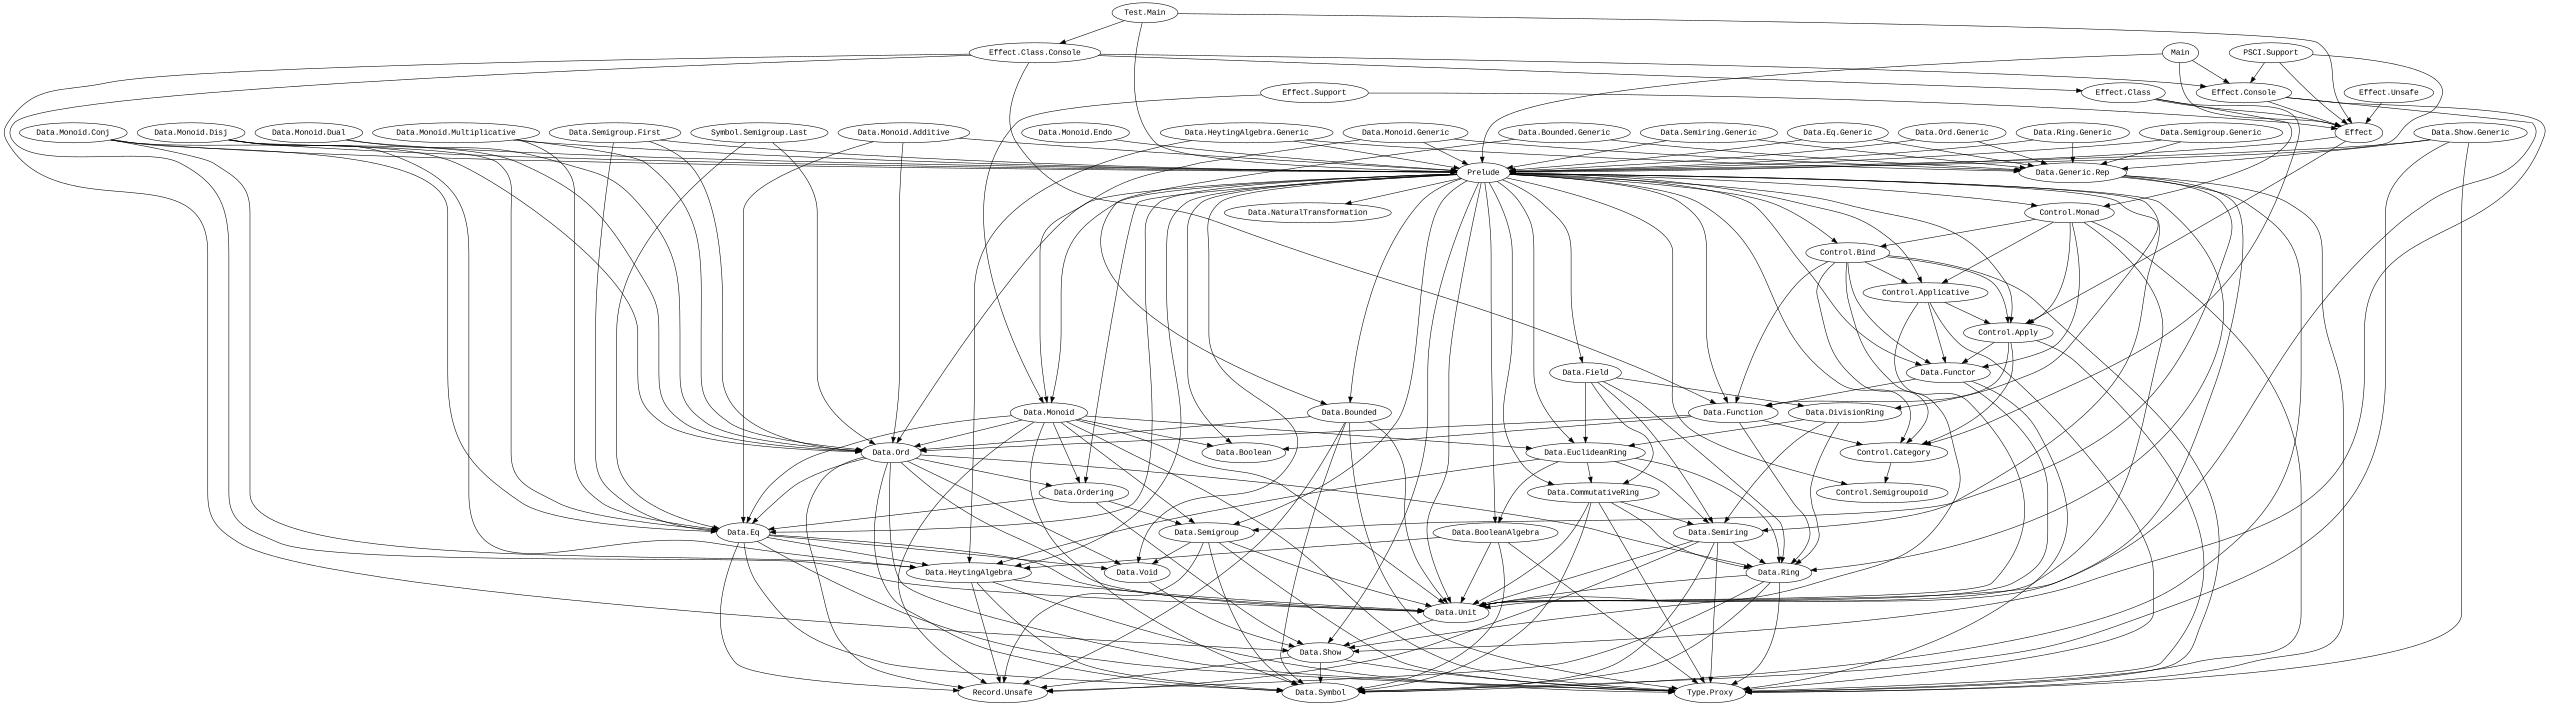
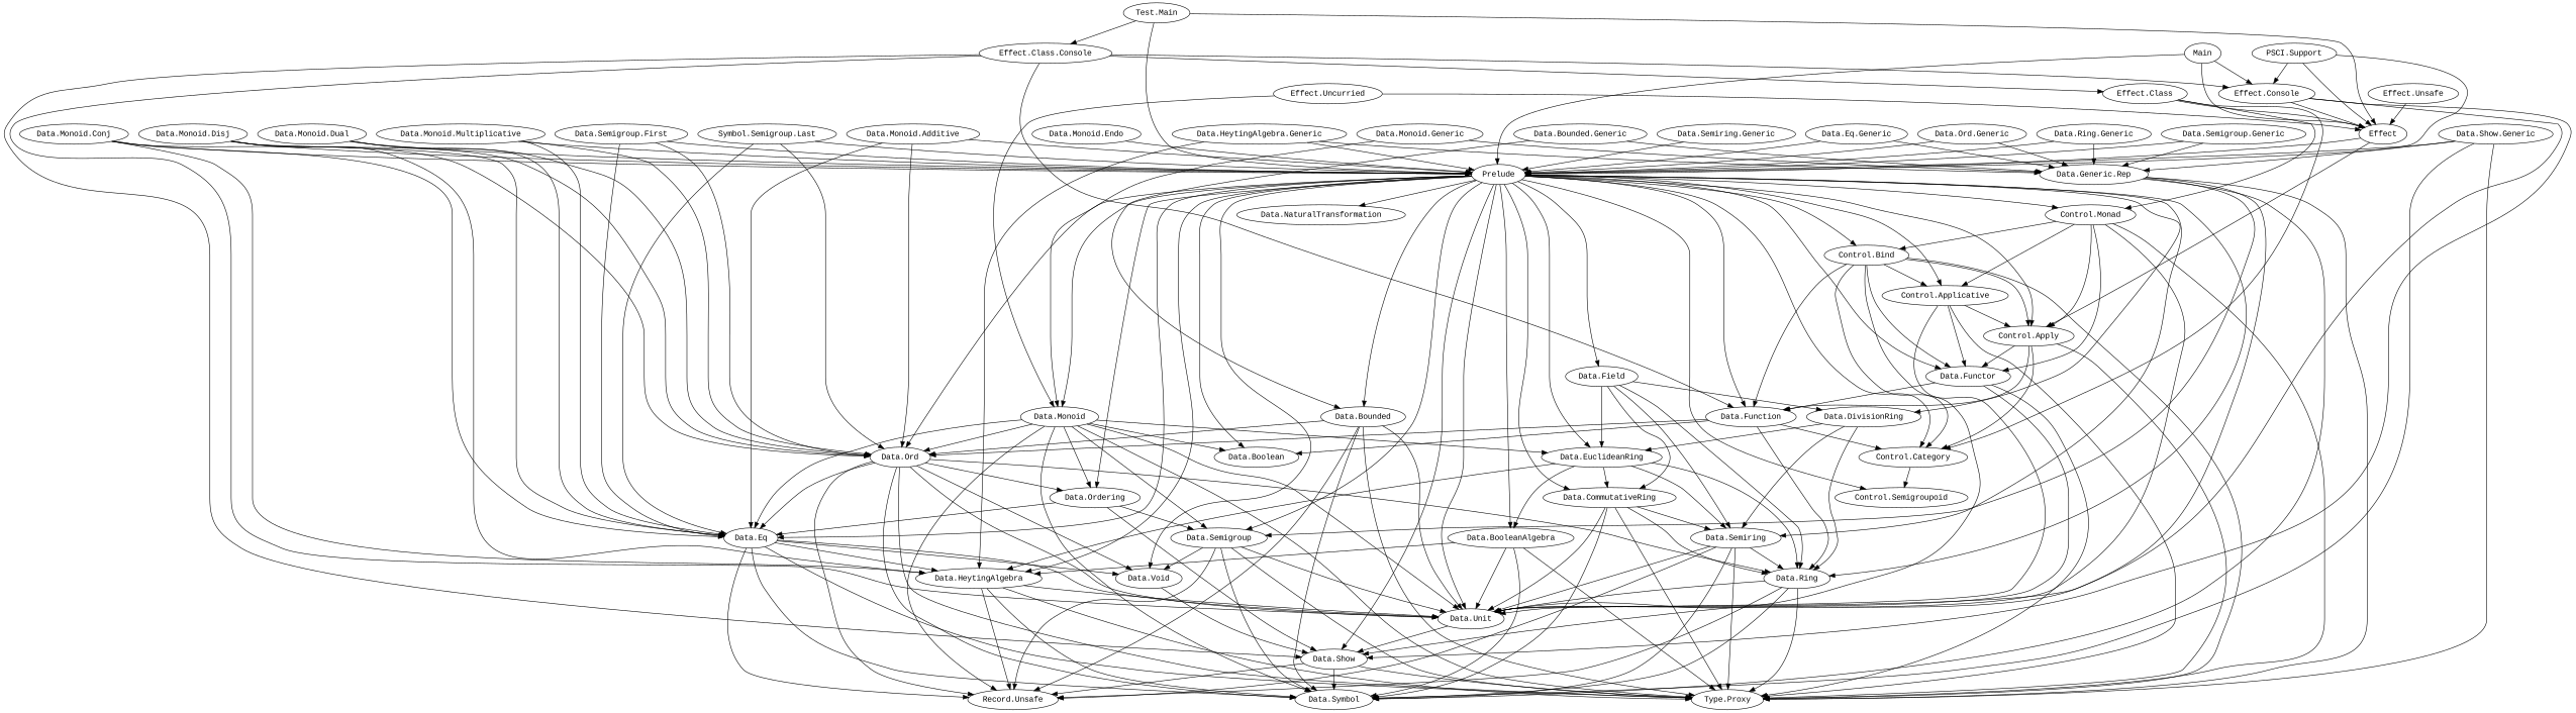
  strict digraph {
    fontname="Liberation Mono"
    node [fontname="Liberation Mono"]
    edge [fontname="Liberation Mono"]
    "Control.Applicative"
    "Control.Apply"
    "Data.Functor"
    "Data.Unit"
    "Type.Proxy"
    "Control.Category"
    "Data.Function"
    "Data.Show"
    "Control.Semigroupoid"
    "Data.Ord"
    "Data.Ring"
    "Data.Boolean"
    "Data.Symbol"
    "Record.Unsafe"
    "Data.Eq"
    "Data.Void"
    "Data.Ordering"
    "Control.Bind"
    "Control.Monad"
    "Data.BooleanAlgebra"
    "Data.HeytingAlgebra"
    "Data.Bounded"
    "Data.Semigroup"
    "Data.Bounded.Generic"
    "Data.Generic.Rep"
    "Data.CommutativeRing"
    "Data.Semiring"
    "Data.DivisionRing"
    "Data.EuclideanRing"
    "Data.Eq.Generic"
    Prelude
    "Data.Field"
    "Data.Monoid"
    "Data.NaturalTransformation"
    "Data.HeytingAlgebra.Generic"
    "Data.Monoid.Additive"
    "Data.Monoid.Conj"
    "Data.Monoid.Disj"
    "Data.Monoid.Dual"
    "Data.Monoid.Endo"
    "Data.Monoid.Generic"
    "Data.Monoid.Multiplicative"
    "Data.Ord.Generic"
    "Data.Ring.Generic"
    "Data.Semigroup.First"
    "Data.Semigroup.Generic"
    n47 [label="Symbol.Semigroup.Last"]
    "Data.Semiring.Generic"
    "Data.Show.Generic"
    Effect
    "Effect.Class"
    "Effect.Class.Console"
    "Effect.Console"
-   "Effect.Uncurried" [label="Effect.Support"]
+   "Effect.Uncurried"
    "Effect.Unsafe"
    Main
    "PSCI.Support"
    "Test.Main"
    "Control.Applicative" -> "Control.Apply"
    "Control.Applicative" -> "Data.Functor"
    "Control.Applicative" -> "Data.Unit"
    "Control.Applicative" -> "Type.Proxy"
    "Control.Apply" -> "Data.Functor"
    "Control.Apply" -> "Type.Proxy"
    "Control.Apply" -> "Control.Category"
    "Control.Apply" -> "Data.Function"
    "Data.Functor" -> "Data.Unit"
    "Data.Functor" -> "Type.Proxy"
    "Data.Functor" -> "Data.Function"
    "Data.Unit" -> "Data.Show"
    "Control.Category" -> "Control.Semigroupoid"
    "Data.Function" -> "Control.Category"
    "Data.Function" -> "Data.Ord"
    "Data.Function" -> "Data.Ring"
    "Data.Function" -> "Data.Boolean"
    "Data.Show" -> "Type.Proxy"
    "Data.Show" -> "Data.Symbol"
    "Data.Show" -> "Record.Unsafe"
    "Data.Ord" -> "Data.Unit"
    "Data.Ord" -> "Type.Proxy"
    "Data.Ord" -> "Data.Ring"
    "Data.Ord" -> "Data.Symbol"
    "Data.Ord" -> "Record.Unsafe"
    "Data.Ord" -> "Data.Eq"
    "Data.Ord" -> "Data.Void"
    "Data.Ord" -> "Data.Ordering"
    "Data.Ring" -> "Data.Unit"
    "Data.Ring" -> "Type.Proxy"
    "Data.Ring" -> "Data.Symbol"
    "Data.Ring" -> "Record.Unsafe"
    "Data.Eq" -> "Data.Unit"
    "Data.Eq" -> "Type.Proxy"
    "Data.Eq" -> "Data.Symbol"
    "Data.Eq" -> "Record.Unsafe"
    "Data.Eq" -> "Data.Void"
    "Data.Eq" -> "Data.HeytingAlgebra"
    "Data.Void" -> "Data.Show"
    "Data.Ordering" -> "Data.Show"
    "Data.Ordering" -> "Data.Eq"
    "Data.Ordering" -> "Data.Semigroup"
    "Control.Bind" -> "Control.Applicative"
    "Control.Bind" -> "Control.Apply"
    "Control.Bind" -> "Data.Functor"
    "Control.Bind" -> "Data.Unit"
    "Control.Bind" -> "Type.Proxy"
    "Control.Bind" -> "Control.Category"
    "Control.Bind" -> "Data.Function"
    "Control.Monad" -> "Control.Applicative"
    "Control.Monad" -> "Control.Apply"
    "Control.Monad" -> "Data.Functor"
    "Control.Monad" -> "Data.Unit"
    "Control.Monad" -> "Type.Proxy"
    "Control.Monad" -> "Control.Bind"
    "Data.BooleanAlgebra" -> "Data.Unit"
    "Data.BooleanAlgebra" -> "Type.Proxy"
    "Data.BooleanAlgebra" -> "Data.Symbol"
    "Data.BooleanAlgebra" -> "Data.HeytingAlgebra"
    "Data.HeytingAlgebra" -> "Data.Unit"
    "Data.HeytingAlgebra" -> "Type.Proxy"
    "Data.HeytingAlgebra" -> "Data.Symbol"
    "Data.HeytingAlgebra" -> "Record.Unsafe"
    "Data.Bounded" -> "Data.Unit"
    "Data.Bounded" -> "Type.Proxy"
    "Data.Bounded" -> "Data.Ord"
    "Data.Bounded" -> "Data.Symbol"
    "Data.Bounded" -> "Record.Unsafe"
    "Data.Semigroup" -> "Data.Unit"
    "Data.Semigroup" -> "Type.Proxy"
    "Data.Semigroup" -> "Data.Symbol"
    "Data.Semigroup" -> "Record.Unsafe"
    "Data.Semigroup" -> "Data.Void"
    "Data.Bounded.Generic" -> "Data.Bounded"
    "Data.Bounded.Generic" -> "Data.Generic.Rep"
    "Data.Generic.Rep" -> "Type.Proxy"
    "Data.Generic.Rep" -> "Data.Show"
    "Data.Generic.Rep" -> "Data.Symbol"
    "Data.Generic.Rep" -> "Data.Semigroup"
    "Data.CommutativeRing" -> "Data.Unit"
    "Data.CommutativeRing" -> "Type.Proxy"
    "Data.CommutativeRing" -> "Data.Ring"
    "Data.CommutativeRing" -> "Data.Symbol"
    "Data.CommutativeRing" -> "Data.Semiring"
    "Data.Semiring" -> "Data.Unit"
    "Data.Semiring" -> "Type.Proxy"
    "Data.Semiring" -> "Data.Ring"
    "Data.Semiring" -> "Data.Symbol"
    "Data.Semiring" -> "Record.Unsafe"
    "Data.DivisionRing" -> "Data.Ring"
    "Data.DivisionRing" -> "Data.Semiring"
    "Data.DivisionRing" -> "Data.EuclideanRing"
    "Data.EuclideanRing" -> "Data.Ring"
    "Data.EuclideanRing" -> "Data.BooleanAlgebra"
    "Data.EuclideanRing" -> "Data.HeytingAlgebra"
    "Data.EuclideanRing" -> "Data.CommutativeRing"
    "Data.EuclideanRing" -> "Data.Semiring"
    "Data.Eq.Generic" -> "Data.Generic.Rep"
    "Data.Eq.Generic" -> Prelude
    Prelude -> "Control.Applicative"
    Prelude -> "Control.Apply"
    Prelude -> "Data.Functor"
    Prelude -> "Data.Unit"
    Prelude -> "Control.Category"
    Prelude -> "Data.Function"
    Prelude -> "Data.Show"
    Prelude -> "Control.Semigroupoid"
    Prelude -> "Data.Ord"
    Prelude -> "Data.Ring"
    Prelude -> "Data.Boolean"
    Prelude -> "Data.Eq"
    Prelude -> "Data.Void"
    Prelude -> "Data.Ordering"
    Prelude -> "Control.Bind"
    Prelude -> "Control.Monad"
    Prelude -> "Data.BooleanAlgebra"
    Prelude -> "Data.HeytingAlgebra"
    Prelude -> "Data.Bounded"
    Prelude -> "Data.Semigroup"
    Prelude -> "Data.CommutativeRing"
    Prelude -> "Data.Semiring"
    Prelude -> "Data.DivisionRing"
    Prelude -> "Data.EuclideanRing"
    Prelude -> "Data.Field"
    Prelude -> "Data.Monoid"
    Prelude -> "Data.NaturalTransformation"
    "Data.Field" -> "Data.Ring"
    "Data.Field" -> "Data.CommutativeRing"
    "Data.Field" -> "Data.Semiring"
    "Data.Field" -> "Data.DivisionRing"
    "Data.Field" -> "Data.EuclideanRing"
    "Data.Monoid" -> "Data.Unit"
    "Data.Monoid" -> "Type.Proxy"
    "Data.Monoid" -> "Data.Ord"
    "Data.Monoid" -> "Data.Boolean"
    "Data.Monoid" -> "Data.Symbol"
    "Data.Monoid" -> "Record.Unsafe"
    "Data.Monoid" -> "Data.Eq"
    "Data.Monoid" -> "Data.Ordering"
    "Data.Monoid" -> "Data.Semigroup"
    "Data.Monoid" -> "Data.EuclideanRing"
    "Data.HeytingAlgebra.Generic" -> "Data.HeytingAlgebra"
    "Data.HeytingAlgebra.Generic" -> "Data.Generic.Rep"
    "Data.HeytingAlgebra.Generic" -> Prelude
    "Data.Monoid.Additive" -> "Data.Ord"
    "Data.Monoid.Additive" -> "Data.Eq"
    "Data.Monoid.Additive" -> Prelude
    "Data.Monoid.Conj" -> "Data.Ord"
    "Data.Monoid.Conj" -> "Data.Eq"
    "Data.Monoid.Conj" -> "Data.HeytingAlgebra"
    "Data.Monoid.Conj" -> Prelude
    "Data.Monoid.Disj" -> "Data.Ord"
    "Data.Monoid.Disj" -> "Data.Eq"
    "Data.Monoid.Disj" -> "Data.HeytingAlgebra"
    "Data.Monoid.Disj" -> Prelude
    "Data.Monoid.Dual" -> "Data.Ord"
+   "Data.Monoid.Dual" -> "Data.Eq"
    "Data.Monoid.Dual" -> Prelude
    "Data.Monoid.Endo" -> Prelude
    "Data.Monoid.Generic" -> "Data.Generic.Rep"
    "Data.Monoid.Generic" -> "Data.Monoid"
    "Data.Monoid.Multiplicative" -> "Data.Ord"
    "Data.Monoid.Multiplicative" -> "Data.Eq"
    "Data.Monoid.Multiplicative" -> Prelude
    "Data.Ord.Generic" -> "Data.Generic.Rep"
    "Data.Ord.Generic" -> Prelude
    "Data.Ring.Generic" -> "Data.Generic.Rep"
    "Data.Ring.Generic" -> Prelude
    "Data.Semigroup.First" -> "Data.Ord"
    "Data.Semigroup.First" -> "Data.Eq"
    "Data.Semigroup.First" -> Prelude
    "Data.Semigroup.Generic" -> "Data.Generic.Rep"
    "Data.Semigroup.Generic" -> Prelude
    n47 -> "Data.Ord"
    n47 -> "Data.Eq"
-   "Data.Monoid.Generic" -> Prelude
-   "Data.Semiring.Generic" -> "Data.Generic.Rep"
+   n47 -> Prelude
    "Data.Semiring.Generic" -> Prelude
    "Data.Show.Generic" -> "Type.Proxy"
    "Data.Show.Generic" -> "Data.Symbol"
    "Data.Show.Generic" -> "Data.Generic.Rep"
    "Data.Show.Generic" -> Prelude
    Effect -> "Control.Apply"
    Effect -> Prelude
    "Effect.Class" -> "Control.Category"
    "Effect.Class" -> "Control.Monad"
    "Effect.Class" -> Effect
    "Effect.Class.Console" -> "Data.Unit"
    "Effect.Class.Console" -> "Data.Function"
    "Effect.Class.Console" -> "Data.Show"
    "Effect.Class.Console" -> "Effect.Class"
    "Effect.Class.Console" -> "Effect.Console"
    "Effect.Console" -> "Data.Unit"
    "Effect.Console" -> "Data.Show"
    "Effect.Console" -> Effect
    "Effect.Uncurried" -> "Data.Monoid"
    "Effect.Uncurried" -> Effect
    "Effect.Unsafe" -> Effect
    Main -> Prelude
    Main -> Effect
    Main -> "Effect.Console"
    "PSCI.Support" -> Prelude
    "PSCI.Support" -> Effect
    "PSCI.Support" -> "Effect.Console"
    "Test.Main" -> Prelude
    "Test.Main" -> Effect
    "Test.Main" -> "Effect.Class.Console"
  }
